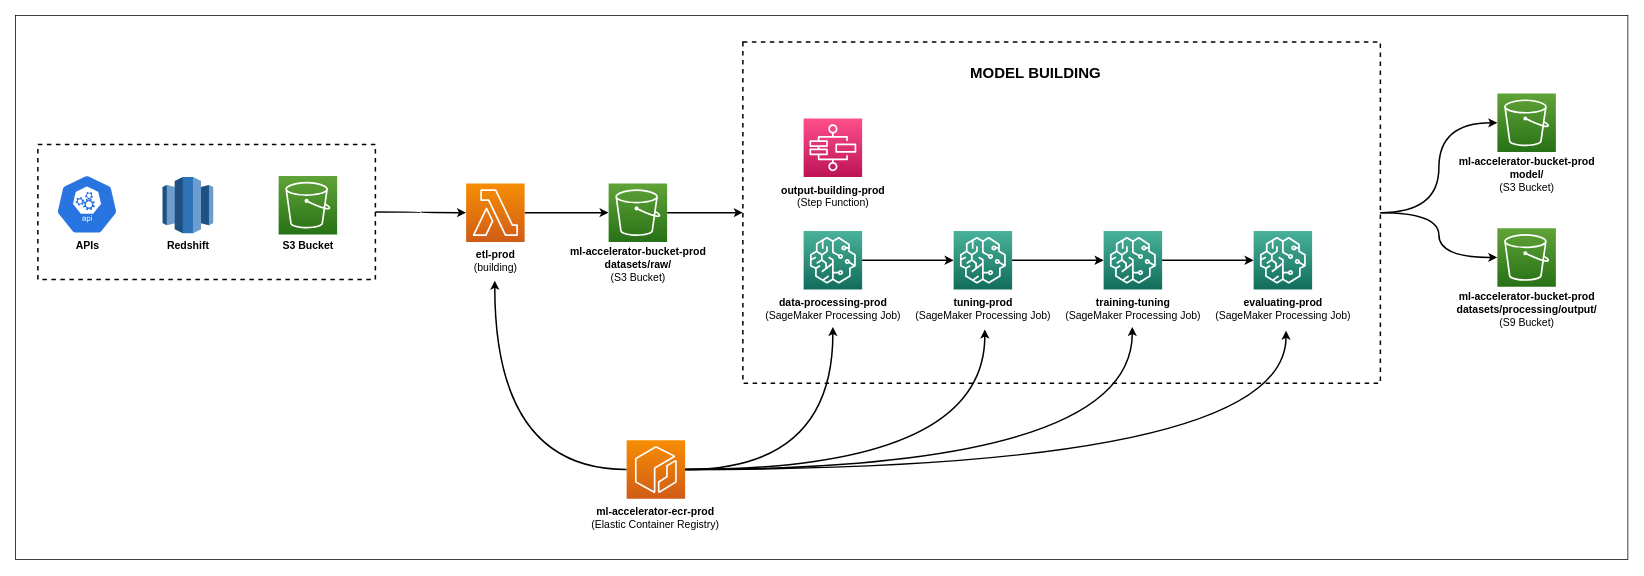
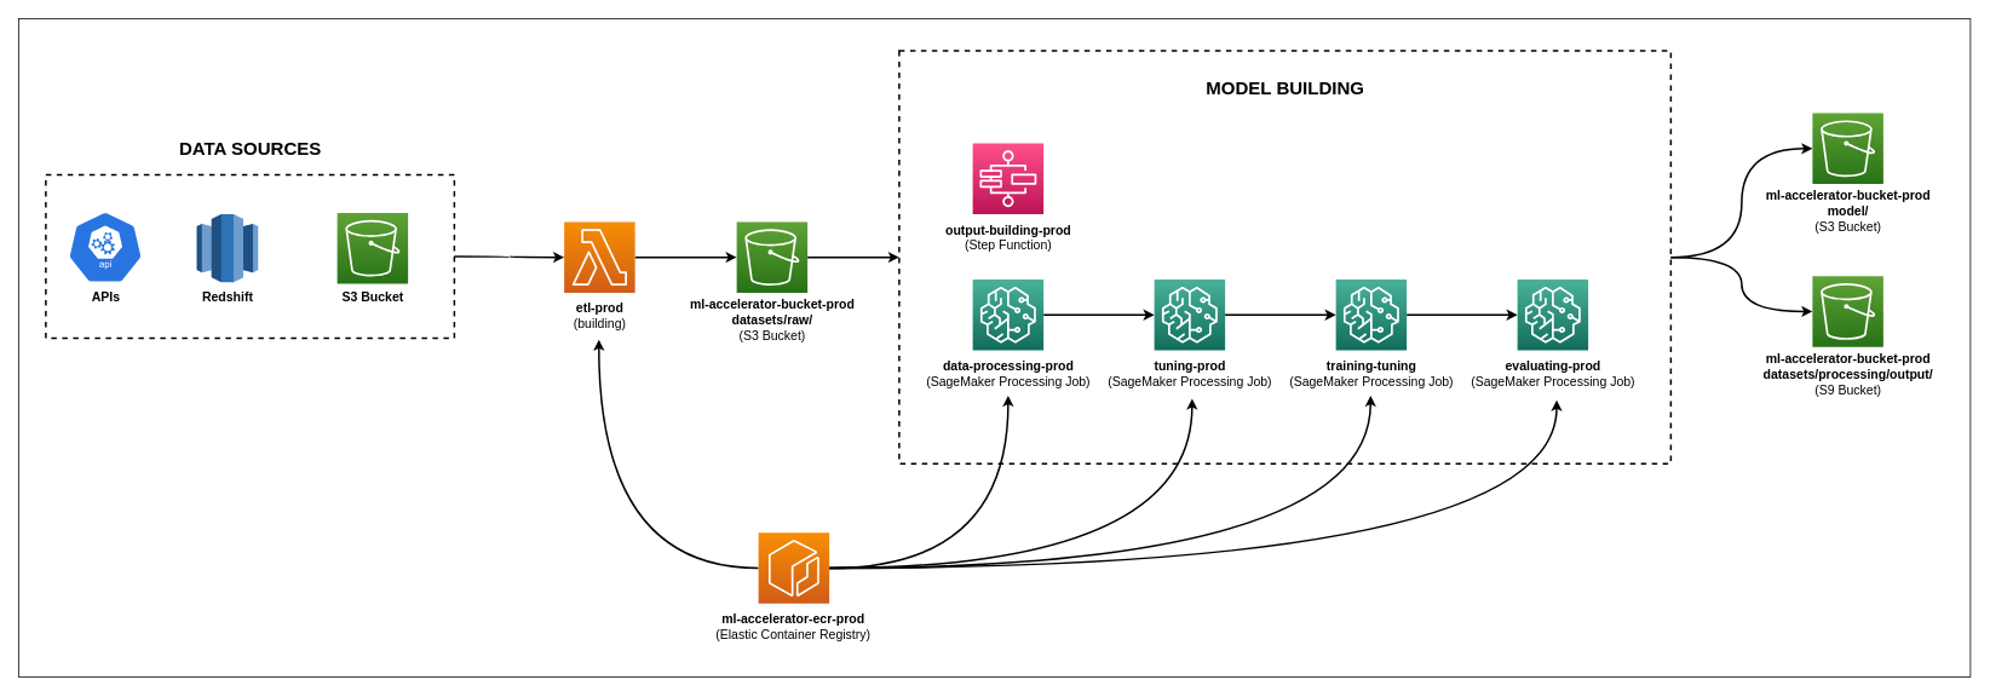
  <mxCell id="0" />
  <mxCell id="1" parent="0" />
  <mxCell id="2" value="" style="rounded=0;whiteSpace=wrap;html=1;" parent="1" vertex="1"><mxGeometry x="20" y="20" width="2150" height="725.5" as="geometry" /></mxCell>
  <mxCell id="3" style="edgeStyle=orthogonalEdgeStyle;shape=connector;curved=1;rounded=0;orthogonalLoop=1;jettySize=auto;html=1;entryX=0;entryY=0.5;entryDx=0;entryDy=0;entryPerimeter=0;labelBackgroundColor=default;strokeColor=default;strokeWidth=2;fontFamily=Helvetica;fontSize=11;fontColor=default;endArrow=classic;" parent="1" source="4" target="9" edge="1"><mxGeometry relative="1" as="geometry" /></mxCell>
  <mxCell id="4" value="" style="verticalLabelPosition=bottom;verticalAlign=top;html=1;shape=mxgraph.basic.rect;fillColor2=none;strokeWidth=2;size=20;indent=5;fontFamily=Helvetica;fontSize=11;fontColor=default;fillColor=none;dashed=1;" parent="1" vertex="1"><mxGeometry x="50" y="192" width="450" height="180" as="geometry" /></mxCell>
  <mxCell id="5" style="edgeStyle=orthogonalEdgeStyle;shape=connector;curved=1;rounded=0;orthogonalLoop=1;jettySize=auto;html=1;entryX=0;entryY=0.5;entryDx=0;entryDy=0;entryPerimeter=0;labelBackgroundColor=default;strokeColor=default;strokeWidth=2;fontFamily=Helvetica;fontSize=11;fontColor=default;endArrow=classic;" parent="1" source="7" target="35" edge="1"><mxGeometry relative="1" as="geometry" /></mxCell>
  <mxCell id="6" style="edgeStyle=orthogonalEdgeStyle;shape=connector;curved=1;rounded=0;orthogonalLoop=1;jettySize=auto;html=1;entryX=0;entryY=0.5;entryDx=0;entryDy=0;entryPerimeter=0;labelBackgroundColor=default;strokeColor=default;strokeWidth=2;fontFamily=Helvetica;fontSize=11;fontColor=default;endArrow=classic;" parent="1" source="7" target="37" edge="1"><mxGeometry relative="1" as="geometry" /></mxCell>
  <mxCell id="7" value="" style="verticalLabelPosition=bottom;verticalAlign=top;html=1;shape=mxgraph.basic.rect;fillColor2=none;strokeWidth=2;size=20;indent=5;fontFamily=Helvetica;fontSize=11;fontColor=default;fillColor=none;dashed=1;" parent="1" vertex="1"><mxGeometry x="990" y="55.5" width="850" height="455" as="geometry" /></mxCell>
  <mxCell id="8" style="edgeStyle=orthogonalEdgeStyle;shape=connector;curved=1;rounded=0;orthogonalLoop=1;jettySize=auto;html=1;entryX=0;entryY=0.5;entryDx=0;entryDy=0;entryPerimeter=0;labelBackgroundColor=default;strokeColor=default;strokeWidth=2;fontFamily=Helvetica;fontSize=11;fontColor=default;endArrow=classic;" parent="1" source="9" target="15" edge="1"><mxGeometry relative="1" as="geometry" /></mxCell>
  <mxCell id="9" value="" style="sketch=0;points=[[0,0,0],[0.25,0,0],[0.5,0,0],[0.75,0,0],[1,0,0],[0,1,0],[0.25,1,0],[0.5,1,0],[0.75,1,0],[1,1,0],[0,0.25,0],[0,0.5,0],[0,0.75,0],[1,0.25,0],[1,0.5,0],[1,0.75,0]];outlineConnect=0;fontColor=#232F3E;gradientColor=#F78E04;gradientDirection=north;fillColor=#D05C17;strokeColor=#ffffff;dashed=0;verticalLabelPosition=bottom;verticalAlign=top;align=center;html=1;fontSize=12;fontStyle=0;aspect=fixed;shape=mxgraph.aws4.resourceIcon;resIcon=mxgraph.aws4.lambda;" parent="1" vertex="1"><mxGeometry x="621" y="244" width="78" height="78" as="geometry" /></mxCell>
  <mxCell id="10" value="&lt;font style=&quot;font-size: 14px;&quot;&gt;&lt;b&gt;etl-prod&lt;/b&gt;&lt;br&gt;(building)&lt;br&gt;&lt;/font&gt;" style="text;html=1;align=center;verticalAlign=middle;resizable=0;points=[];autosize=1;strokeColor=none;fillColor=none;" parent="1" vertex="1"><mxGeometry x="620" y="322" width="80" height="50" as="geometry" /></mxCell>
  <mxCell id="11" style="edgeStyle=orthogonalEdgeStyle;shape=connector;curved=1;rounded=0;orthogonalLoop=1;jettySize=auto;html=1;entryX=0;entryY=0.5;entryDx=0;entryDy=0;entryPerimeter=0;labelBackgroundColor=default;strokeColor=default;strokeWidth=2;fontFamily=Helvetica;fontSize=11;fontColor=default;endArrow=classic;" parent="1" source="12" target="18" edge="1"><mxGeometry relative="1" as="geometry" /></mxCell>
  <mxCell id="12" value="" style="sketch=0;points=[[0,0,0],[0.25,0,0],[0.5,0,0],[0.75,0,0],[1,0,0],[0,1,0],[0.25,1,0],[0.5,1,0],[0.75,1,0],[1,1,0],[0,0.25,0],[0,0.5,0],[0,0.75,0],[1,0.25,0],[1,0.5,0],[1,0.75,0]];outlineConnect=0;fontColor=#232F3E;gradientColor=#4AB29A;gradientDirection=north;fillColor=#116D5B;strokeColor=#ffffff;dashed=0;verticalLabelPosition=bottom;verticalAlign=top;align=center;html=1;fontSize=12;fontStyle=0;aspect=fixed;shape=mxgraph.aws4.resourceIcon;resIcon=mxgraph.aws4.sagemaker;" parent="1" vertex="1"><mxGeometry x="1071" y="307.5" width="78" height="78" as="geometry" /></mxCell>
  <mxCell id="13" value="&lt;font style=&quot;font-size: 14px;&quot;&gt;&lt;b&gt;data-processing-prod&lt;/b&gt;&lt;br&gt;(SageMaker Processing Job)&lt;br&gt;&lt;/font&gt;" style="text;html=1;align=center;verticalAlign=middle;resizable=0;points=[];autosize=1;strokeColor=none;fillColor=none;" parent="1" vertex="1"><mxGeometry x="1010" y="385.5" width="200" height="50" as="geometry" /></mxCell>
  <mxCell id="14" style="edgeStyle=orthogonalEdgeStyle;shape=connector;curved=1;rounded=0;orthogonalLoop=1;jettySize=auto;html=1;labelBackgroundColor=default;strokeColor=default;strokeWidth=2;fontFamily=Helvetica;fontSize=11;fontColor=default;endArrow=classic;" parent="1" source="15" target="7" edge="1"><mxGeometry relative="1" as="geometry"><mxPoint x="950" y="592" as="targetPoint" /></mxGeometry></mxCell>
  <mxCell id="15" value="" style="sketch=0;points=[[0,0,0],[0.25,0,0],[0.5,0,0],[0.75,0,0],[1,0,0],[0,1,0],[0.25,1,0],[0.5,1,0],[0.75,1,0],[1,1,0],[0,0.25,0],[0,0.5,0],[0,0.75,0],[1,0.25,0],[1,0.5,0],[1,0.75,0]];outlineConnect=0;fontColor=#232F3E;gradientColor=#60A337;gradientDirection=north;fillColor=#277116;strokeColor=#ffffff;dashed=0;verticalLabelPosition=bottom;verticalAlign=top;align=center;html=1;fontSize=12;fontStyle=0;aspect=fixed;shape=mxgraph.aws4.resourceIcon;resIcon=mxgraph.aws4.s3;" parent="1" vertex="1"><mxGeometry x="811" y="244" width="78" height="78" as="geometry" /></mxCell>
  <mxCell id="16" value="&lt;font style=&quot;font-size: 14px;&quot;&gt;&lt;b&gt;ml-accelerator-bucket-prod&lt;br&gt;datasets/raw/&lt;/b&gt;&lt;br&gt;(S3 Bucket)&lt;br&gt;&lt;/font&gt;" style="text;html=1;align=center;verticalAlign=middle;resizable=0;points=[];autosize=1;strokeColor=none;fillColor=none;" parent="1" vertex="1"><mxGeometry x="750" y="322" width="200" height="60" as="geometry" /></mxCell>
  <mxCell id="17" style="edgeStyle=orthogonalEdgeStyle;shape=connector;curved=1;rounded=0;orthogonalLoop=1;jettySize=auto;html=1;entryX=0;entryY=0.5;entryDx=0;entryDy=0;entryPerimeter=0;labelBackgroundColor=default;strokeColor=default;strokeWidth=2;fontFamily=Helvetica;fontSize=11;fontColor=default;endArrow=classic;" parent="1" source="18" target="22" edge="1"><mxGeometry relative="1" as="geometry" /></mxCell>
  <mxCell id="18" value="" style="sketch=0;points=[[0,0,0],[0.25,0,0],[0.5,0,0],[0.75,0,0],[1,0,0],[0,1,0],[0.25,1,0],[0.5,1,0],[0.75,1,0],[1,1,0],[0,0.25,0],[0,0.5,0],[0,0.75,0],[1,0.25,0],[1,0.5,0],[1,0.75,0]];outlineConnect=0;fontColor=#232F3E;gradientColor=#4AB29A;gradientDirection=north;fillColor=#116D5B;strokeColor=#ffffff;dashed=0;verticalLabelPosition=bottom;verticalAlign=top;align=center;html=1;fontSize=12;fontStyle=0;aspect=fixed;shape=mxgraph.aws4.resourceIcon;resIcon=mxgraph.aws4.sagemaker;" parent="1" vertex="1"><mxGeometry x="1271" y="307.5" width="78" height="78" as="geometry" /></mxCell>
  <mxCell id="19" value="&lt;font style=&quot;font-size: 14px;&quot;&gt;&lt;b&gt;tuning-prod&lt;/b&gt;&lt;br&gt;(SageMaker Processing Job)&lt;br&gt;&lt;/font&gt;" style="text;html=1;align=center;verticalAlign=middle;resizable=0;points=[];autosize=1;strokeColor=none;fillColor=none;" parent="1" vertex="1"><mxGeometry x="1210" y="385.5" width="200" height="50" as="geometry" /></mxCell>
- <mxCell id="20" value="&lt;b&gt;&lt;font style=&quot;font-size: 20px;&quot;&gt;MODEL BUILDING&lt;/font&gt;&lt;/b&gt;" style="text;html=1;align=center;verticalAlign=middle;resizable=0;points=[];autosize=1;strokeColor=none;fillColor=none;fontSize=11;fontFamily=Helvetica;fontColor=default;" parent="1" vertex="1"><mxGeometry x="1280" y="75.5" width="200" height="40" as="geometry" /></mxCell>
+ <mxCell id="20" value="&lt;b&gt;&lt;font style=&quot;font-size: 20px;&quot;&gt;MODEL BUILDING&lt;/font&gt;&lt;/b&gt;" style="text;html=1;align=center;verticalAlign=middle;resizable=0;points=[];autosize=1;strokeColor=none;fillColor=none;fontSize=11;fontFamily=Helvetica;fontColor=default;" parent="1" vertex="1"><mxGeometry x="1315" y="75.5" width="200" height="40" as="geometry" /></mxCell>
  <mxCell id="21" style="edgeStyle=orthogonalEdgeStyle;shape=connector;curved=1;rounded=0;orthogonalLoop=1;jettySize=auto;html=1;entryX=0;entryY=0.5;entryDx=0;entryDy=0;entryPerimeter=0;labelBackgroundColor=default;strokeColor=default;strokeWidth=2;fontFamily=Helvetica;fontSize=11;fontColor=default;endArrow=classic;" parent="1" source="22" target="24" edge="1"><mxGeometry relative="1" as="geometry" /></mxCell>
  <mxCell id="22" value="" style="sketch=0;points=[[0,0,0],[0.25,0,0],[0.5,0,0],[0.75,0,0],[1,0,0],[0,1,0],[0.25,1,0],[0.5,1,0],[0.75,1,0],[1,1,0],[0,0.25,0],[0,0.5,0],[0,0.75,0],[1,0.25,0],[1,0.5,0],[1,0.75,0]];outlineConnect=0;fontColor=#232F3E;gradientColor=#4AB29A;gradientDirection=north;fillColor=#116D5B;strokeColor=#ffffff;dashed=0;verticalLabelPosition=bottom;verticalAlign=top;align=center;html=1;fontSize=12;fontStyle=0;aspect=fixed;shape=mxgraph.aws4.resourceIcon;resIcon=mxgraph.aws4.sagemaker;" parent="1" vertex="1"><mxGeometry x="1471" y="307.5" width="78" height="78" as="geometry" /></mxCell>
  <mxCell id="23" value="&lt;font style=&quot;font-size: 14px;&quot;&gt;&lt;b&gt;training-tuning&lt;/b&gt;&lt;br&gt;(SageMaker Processing Job)&lt;br&gt;&lt;/font&gt;" style="text;html=1;align=center;verticalAlign=middle;resizable=0;points=[];autosize=1;strokeColor=none;fillColor=none;" parent="1" vertex="1"><mxGeometry x="1410" y="385.5" width="200" height="50" as="geometry" /></mxCell>
  <mxCell id="24" value="" style="sketch=0;points=[[0,0,0],[0.25,0,0],[0.5,0,0],[0.75,0,0],[1,0,0],[0,1,0],[0.25,1,0],[0.5,1,0],[0.75,1,0],[1,1,0],[0,0.25,0],[0,0.5,0],[0,0.75,0],[1,0.25,0],[1,0.5,0],[1,0.75,0]];outlineConnect=0;fontColor=#232F3E;gradientColor=#4AB29A;gradientDirection=north;fillColor=#116D5B;strokeColor=#ffffff;dashed=0;verticalLabelPosition=bottom;verticalAlign=top;align=center;html=1;fontSize=12;fontStyle=0;aspect=fixed;shape=mxgraph.aws4.resourceIcon;resIcon=mxgraph.aws4.sagemaker;" parent="1" vertex="1"><mxGeometry x="1671" y="307.5" width="78" height="78" as="geometry" /></mxCell>
  <mxCell id="25" value="&lt;font style=&quot;font-size: 14px;&quot;&gt;&lt;b&gt;evaluating-prod&lt;/b&gt;&lt;br&gt;(SageMaker Processing Job)&lt;br&gt;&lt;/font&gt;" style="text;html=1;align=center;verticalAlign=middle;resizable=0;points=[];autosize=1;strokeColor=none;fillColor=none;" parent="1" vertex="1"><mxGeometry x="1610" y="385.5" width="200" height="50" as="geometry" /></mxCell>
  <mxCell id="26" value="" style="sketch=0;points=[[0,0,0],[0.25,0,0],[0.5,0,0],[0.75,0,0],[1,0,0],[0,1,0],[0.25,1,0],[0.5,1,0],[0.75,1,0],[1,1,0],[0,0.25,0],[0,0.5,0],[0,0.75,0],[1,0.25,0],[1,0.5,0],[1,0.75,0]];outlineConnect=0;fontColor=#232F3E;gradientColor=#FF4F8B;gradientDirection=north;fillColor=#BC1356;strokeColor=#ffffff;dashed=0;verticalLabelPosition=bottom;verticalAlign=top;align=center;html=1;fontSize=12;fontStyle=0;aspect=fixed;shape=mxgraph.aws4.resourceIcon;resIcon=mxgraph.aws4.step_functions;fontFamily=Helvetica;" parent="1" vertex="1"><mxGeometry x="1071" y="157.5" width="78" height="78" as="geometry" /></mxCell>
  <mxCell id="27" value="&lt;font style=&quot;font-size: 14px;&quot;&gt;&lt;b&gt;output-building-prod&lt;/b&gt;&lt;br&gt;(Step Function)&lt;br&gt;&lt;/font&gt;" style="text;html=1;align=center;verticalAlign=middle;resizable=0;points=[];autosize=1;strokeColor=none;fillColor=none;" parent="1" vertex="1"><mxGeometry x="1030" y="235.5" width="160" height="50" as="geometry" /></mxCell>
  <mxCell id="28" value="" style="sketch=0;html=1;dashed=0;whitespace=wrap;fillColor=#2875E2;strokeColor=#ffffff;points=[[0.005,0.63,0],[0.1,0.2,0],[0.9,0.2,0],[0.5,0,0],[0.995,0.63,0],[0.72,0.99,0],[0.5,1,0],[0.28,0.99,0]];verticalLabelPosition=bottom;align=center;verticalAlign=top;shape=mxgraph.kubernetes.icon;prIcon=api;fontFamily=Helvetica;fontSize=11;fontColor=default;" parent="1" vertex="1"><mxGeometry x="70" y="232" width="91" height="80" as="geometry" /></mxCell>
  <mxCell id="29" value="&lt;font style=&quot;font-size: 14px;&quot;&gt;&lt;b&gt;APIs&lt;/b&gt;&lt;br&gt;&lt;/font&gt;" style="text;html=1;align=center;verticalAlign=middle;resizable=0;points=[];autosize=1;strokeColor=none;fillColor=none;" parent="1" vertex="1"><mxGeometry x="90.5" y="312" width="50" height="30" as="geometry" /></mxCell>
  <mxCell id="30" value="&lt;font style=&quot;font-size: 14px;&quot;&gt;&lt;b&gt;Redshift&lt;/b&gt;&lt;br&gt;&lt;/font&gt;" style="text;html=1;align=center;verticalAlign=middle;resizable=0;points=[];autosize=1;strokeColor=none;fillColor=none;" parent="1" vertex="1"><mxGeometry x="210" y="312" width="80" height="30" as="geometry" /></mxCell>
  <mxCell id="31" value="" style="sketch=0;points=[[0,0,0],[0.25,0,0],[0.5,0,0],[0.75,0,0],[1,0,0],[0,1,0],[0.25,1,0],[0.5,1,0],[0.75,1,0],[1,1,0],[0,0.25,0],[0,0.5,0],[0,0.75,0],[1,0.25,0],[1,0.5,0],[1,0.75,0]];outlineConnect=0;fontColor=#232F3E;gradientColor=#60A337;gradientDirection=north;fillColor=#277116;strokeColor=#ffffff;dashed=0;verticalLabelPosition=bottom;verticalAlign=top;align=center;html=1;fontSize=12;fontStyle=0;aspect=fixed;shape=mxgraph.aws4.resourceIcon;resIcon=mxgraph.aws4.s3;" parent="1" vertex="1"><mxGeometry x="371" y="234" width="78" height="78" as="geometry" /></mxCell>
  <mxCell id="32" value="&lt;font style=&quot;font-size: 14px;&quot;&gt;&lt;b&gt;S3 Bucket&lt;/b&gt;&lt;br&gt;&lt;/font&gt;" style="text;html=1;align=center;verticalAlign=middle;resizable=0;points=[];autosize=1;strokeColor=none;fillColor=none;" parent="1" vertex="1"><mxGeometry x="365" y="312" width="90" height="30" as="geometry" /></mxCell>
+ <mxCell id="33" value="&lt;b&gt;&lt;font style=&quot;font-size: 20px;&quot;&gt;DATA SOURCES&lt;/font&gt;&lt;/b&gt;" style="text;html=1;align=center;verticalAlign=middle;resizable=0;points=[];autosize=1;strokeColor=none;fillColor=none;fontSize=11;fontFamily=Helvetica;fontColor=default;" parent="1" vertex="1"><mxGeometry x="185" y="142" width="180" height="40" as="geometry" /></mxCell>
  <mxCell id="34" value="" style="outlineConnect=0;dashed=0;verticalLabelPosition=bottom;verticalAlign=top;align=center;html=1;shape=mxgraph.aws3.redshift;fillColor=#2E73B8;gradientColor=none;fontFamily=Helvetica;fontSize=11;fontColor=default;" parent="1" vertex="1"><mxGeometry x="216.25" y="235.5" width="67.5" height="75" as="geometry" /></mxCell>
  <mxCell id="35" value="" style="sketch=0;points=[[0,0,0],[0.25,0,0],[0.5,0,0],[0.75,0,0],[1,0,0],[0,1,0],[0.25,1,0],[0.5,1,0],[0.75,1,0],[1,1,0],[0,0.25,0],[0,0.5,0],[0,0.75,0],[1,0.25,0],[1,0.5,0],[1,0.75,0]];outlineConnect=0;fontColor=#232F3E;gradientColor=#60A337;gradientDirection=north;fillColor=#277116;strokeColor=#ffffff;dashed=0;verticalLabelPosition=bottom;verticalAlign=top;align=center;html=1;fontSize=12;fontStyle=0;aspect=fixed;shape=mxgraph.aws4.resourceIcon;resIcon=mxgraph.aws4.s3;" parent="1" vertex="1"><mxGeometry x="1996" y="124.25" width="78" height="78" as="geometry" /></mxCell>
  <mxCell id="36" value="&lt;font style=&quot;font-size: 14px;&quot;&gt;&lt;b&gt;ml-accelerator-bucket-prod&lt;br&gt;model/&lt;/b&gt;&lt;br&gt;(S3 Bucket)&lt;br&gt;&lt;/font&gt;" style="text;html=1;align=center;verticalAlign=middle;resizable=0;points=[];autosize=1;strokeColor=none;fillColor=none;" parent="1" vertex="1"><mxGeometry x="1935" y="202.25" width="200" height="60" as="geometry" /></mxCell>
  <mxCell id="37" value="" style="sketch=0;points=[[0,0,0],[0.25,0,0],[0.5,0,0],[0.75,0,0],[1,0,0],[0,1,0],[0.25,1,0],[0.5,1,0],[0.75,1,0],[1,1,0],[0,0.25,0],[0,0.5,0],[0,0.75,0],[1,0.25,0],[1,0.5,0],[1,0.75,0]];outlineConnect=0;fontColor=#232F3E;gradientColor=#60A337;gradientDirection=north;fillColor=#277116;strokeColor=#ffffff;dashed=0;verticalLabelPosition=bottom;verticalAlign=top;align=center;html=1;fontSize=12;fontStyle=0;aspect=fixed;shape=mxgraph.aws4.resourceIcon;resIcon=mxgraph.aws4.s3;" parent="1" vertex="1"><mxGeometry x="1996" y="303.75" width="78" height="78" as="geometry" /></mxCell>
  <mxCell id="38" value="&lt;font style=&quot;font-size: 14px;&quot;&gt;&lt;b&gt;ml-accelerator-bucket-prod&lt;br&gt;datasets/processing/output/&lt;/b&gt;&lt;br&gt;(S9 Bucket)&lt;br&gt;&lt;/font&gt;" style="text;html=1;align=center;verticalAlign=middle;resizable=0;points=[];autosize=1;strokeColor=none;fillColor=none;" parent="1" vertex="1"><mxGeometry x="1930" y="381.75" width="210" height="60" as="geometry" /></mxCell>
  <mxCell id="39" style="edgeStyle=orthogonalEdgeStyle;shape=connector;curved=1;rounded=0;orthogonalLoop=1;jettySize=auto;html=1;entryX=0.49;entryY=1.037;entryDx=0;entryDy=0;entryPerimeter=0;labelBackgroundColor=default;strokeColor=default;strokeWidth=2;fontFamily=Helvetica;fontSize=11;fontColor=default;endArrow=classic;" edge="1" parent="1" source="44" target="10"><mxGeometry relative="1" as="geometry" /></mxCell>
  <mxCell id="40" style="edgeStyle=orthogonalEdgeStyle;shape=connector;curved=1;rounded=0;orthogonalLoop=1;jettySize=auto;html=1;labelBackgroundColor=default;strokeColor=default;strokeWidth=2;fontFamily=Helvetica;fontSize=11;fontColor=default;endArrow=classic;" edge="1" parent="1" source="44" target="13"><mxGeometry relative="1" as="geometry" /></mxCell>
  <mxCell id="41" style="edgeStyle=orthogonalEdgeStyle;shape=connector;curved=1;rounded=0;orthogonalLoop=1;jettySize=auto;html=1;entryX=0.513;entryY=1.067;entryDx=0;entryDy=0;entryPerimeter=0;labelBackgroundColor=default;strokeColor=default;strokeWidth=2;fontFamily=Helvetica;fontSize=11;fontColor=default;endArrow=classic;" edge="1" parent="1" source="44" target="19"><mxGeometry relative="1" as="geometry" /></mxCell>
  <mxCell id="42" style="edgeStyle=orthogonalEdgeStyle;shape=connector;curved=1;rounded=0;orthogonalLoop=1;jettySize=auto;html=1;entryX=0.496;entryY=1;entryDx=0;entryDy=0;entryPerimeter=0;labelBackgroundColor=default;strokeColor=default;strokeWidth=2;fontFamily=Helvetica;fontSize=11;fontColor=default;endArrow=classic;" edge="1" parent="1" source="44" target="23"><mxGeometry relative="1" as="geometry" /></mxCell>
  <mxCell id="43" style="edgeStyle=orthogonalEdgeStyle;shape=connector;curved=1;rounded=0;orthogonalLoop=1;jettySize=auto;html=1;entryX=0.521;entryY=1.1;entryDx=0;entryDy=0;entryPerimeter=0;labelBackgroundColor=default;strokeColor=default;strokeWidth=2;fontFamily=Helvetica;fontSize=11;fontColor=default;endArrow=classic;" edge="1" parent="1" source="44" target="25"><mxGeometry relative="1" as="geometry" /></mxCell>
  <mxCell id="44" value="" style="sketch=0;points=[[0,0,0],[0.25,0,0],[0.5,0,0],[0.75,0,0],[1,0,0],[0,1,0],[0.25,1,0],[0.5,1,0],[0.75,1,0],[1,1,0],[0,0.25,0],[0,0.5,0],[0,0.75,0],[1,0.25,0],[1,0.5,0],[1,0.75,0]];outlineConnect=0;fontColor=#232F3E;gradientColor=#F78E04;gradientDirection=north;fillColor=#D05C17;strokeColor=#ffffff;dashed=0;verticalLabelPosition=bottom;verticalAlign=top;align=center;html=1;fontSize=12;fontStyle=0;aspect=fixed;shape=mxgraph.aws4.resourceIcon;resIcon=mxgraph.aws4.ecr;" vertex="1" parent="1"><mxGeometry x="835" y="586.5" width="78" height="78" as="geometry" /></mxCell>
  <mxCell id="45" value="&lt;font style=&quot;font-size: 14px;&quot;&gt;&lt;b&gt;ml-accelerator-ecr-prod&lt;/b&gt;&lt;br&gt;(Elastic Container Registry)&lt;br&gt;&lt;/font&gt;" style="text;html=1;align=center;verticalAlign=middle;resizable=0;points=[];autosize=1;strokeColor=none;fillColor=none;" vertex="1" parent="1"><mxGeometry x="778" y="664.5" width="190" height="50" as="geometry" /></mxCell>
